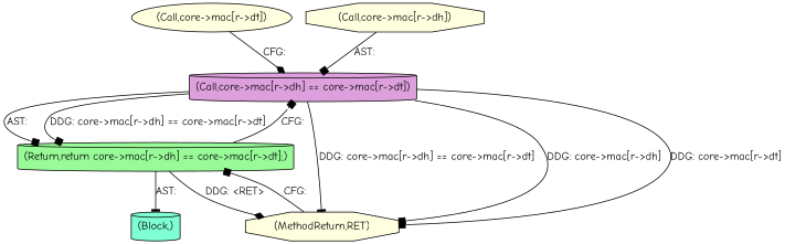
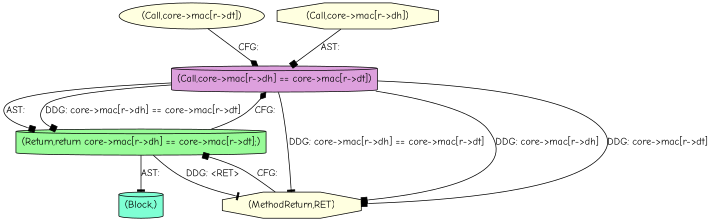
  digraph {
    fontname="Comic Neue"
    node [fillcolor=lightyellow fontname="Comic Neue" shape=cylinder style=filled]
    edge [arrowhead=box fontname="Comic Neue"]
    n1 [fillcolor=plum label="(Call,core->mac[r->dh] == core->mac[r->dt])"]
    n2 [fillcolor=palegreen label="(Return,return core->mac[r->dh] == core->mac[r->dt];)"]
    n3 [label="(MethodReturn,RET)" shape=octagon]
    n4 [fillcolor=aquamarine label="(Block,)"]
    n5 [label="(Call,core->mac[r->dt])" shape=ellipse]
    n6 [label="(Call,core->mac[r->dh])" shape=octagon]
    n1 -> n2 [label="AST: "]
    n1 -> n2 [label="DDG: core->mac[r->dh] == core->mac[r->dt]"]
    n1 -> n3 [arrowhead=tee label="DDG: core->mac[r->dh] == core->mac[r->dt]"]
    n1 -> n3 [label="DDG: core->mac[r->dh]"]
    n1 -> n3 [label="DDG: core->mac[r->dt]"]
-   n2 -> n1 [label="CFG: "]
-   n2 -> n3 [arrowhead=diamond label="DDG: <RET>"]
+   n2 -> n1 [arrowhead=diamond label="CFG: "]
+   n2 -> n3 [arrowhead=tee label="DDG: <RET>"]
    n2 -> n4 [arrowhead=tee label="AST: "]
    n3 -> n2 [label="CFG: "]
    n5 -> n1 [arrowhead=diamond label="CFG: "]
    n6 -> n1 [label="AST: "]
  }
